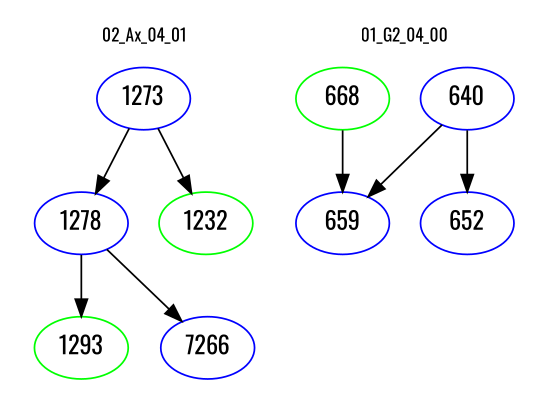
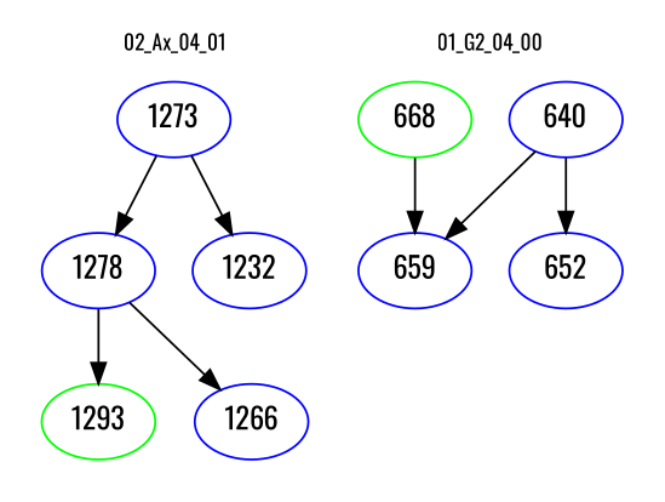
  digraph {
    fontname=Oswald
    node [color=blue fontname=Oswald]
    edge [color=black fontname=Oswald]
    n1 [label=1278]
    n2 [label=1273]
    n3 [color=green label=1293]
-   n4 [label=7266]
-   n5 [color=green label=1232]
+   n4 [label=1266]
+   n5 [label=1232]
    n6 [label=640]
    n7 [label=659]
    n8 [label=652]
    n9 [color=green label=668]
    subgraph cluster_1 {
      color=white
      fontsize=10
      label="02_Ax_04_01"
      n1
      n2
      n3
      n4
      n5
    }
    subgraph cluster_2 {
      color=white
      fontsize=10
      label="01_G2_04_00"
      n6
      n7
      n8
      n9
    }
    n1 -> n3
    n1 -> n4
    n2 -> n1
    n2 -> n5
    n6 -> n7
    n6 -> n8
    n9 -> n7
  }
